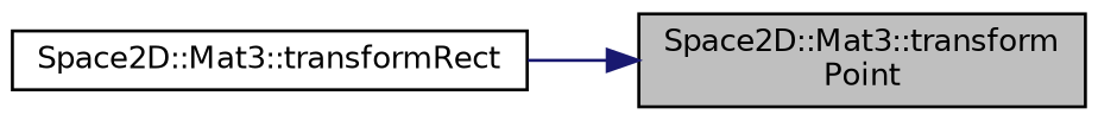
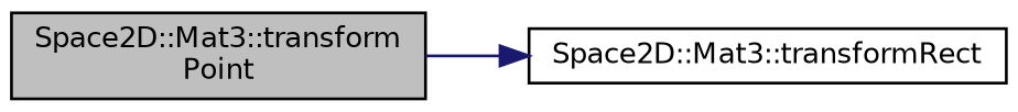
  digraph {
    rankdir=RL
    node [color=black fontname=Helvetica fontsize=10 shape=record style=filled]
    n1 [fillcolor=grey75 fontcolor=black height=0.2 label="Space2D::Mat3::transform\lPoint" width=0.4]
    n2 [fillcolor=white height=0.2 label="Space2D::Mat3::transformRect" width=0.4]
-   n1 -> n2 [color=midnightblue dir=back fontname=Helvetica fontsize=10 labelfontname=Helvetica labelfontsize=10 style=solid]
+   n2 -> n1 [color=midnightblue dir=back fontname=Helvetica fontsize=10 labelfontname=Helvetica labelfontsize=10 style=solid]
  }
